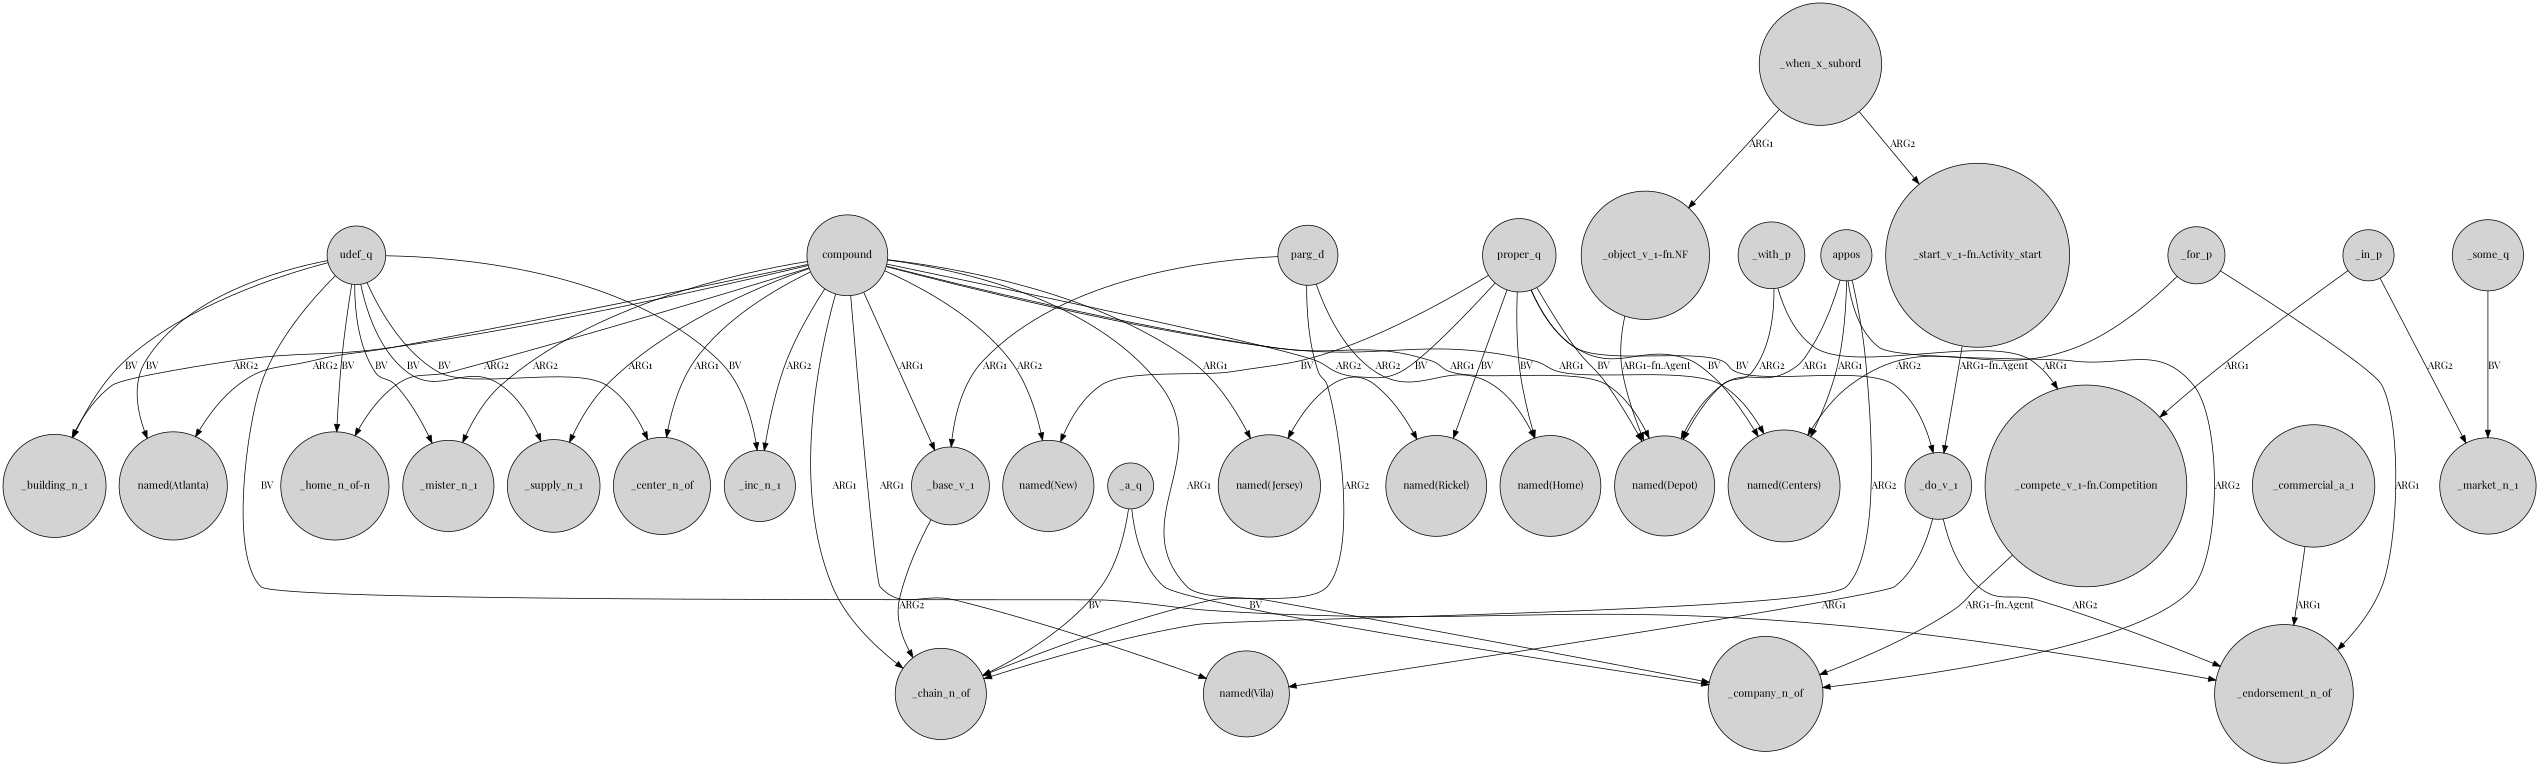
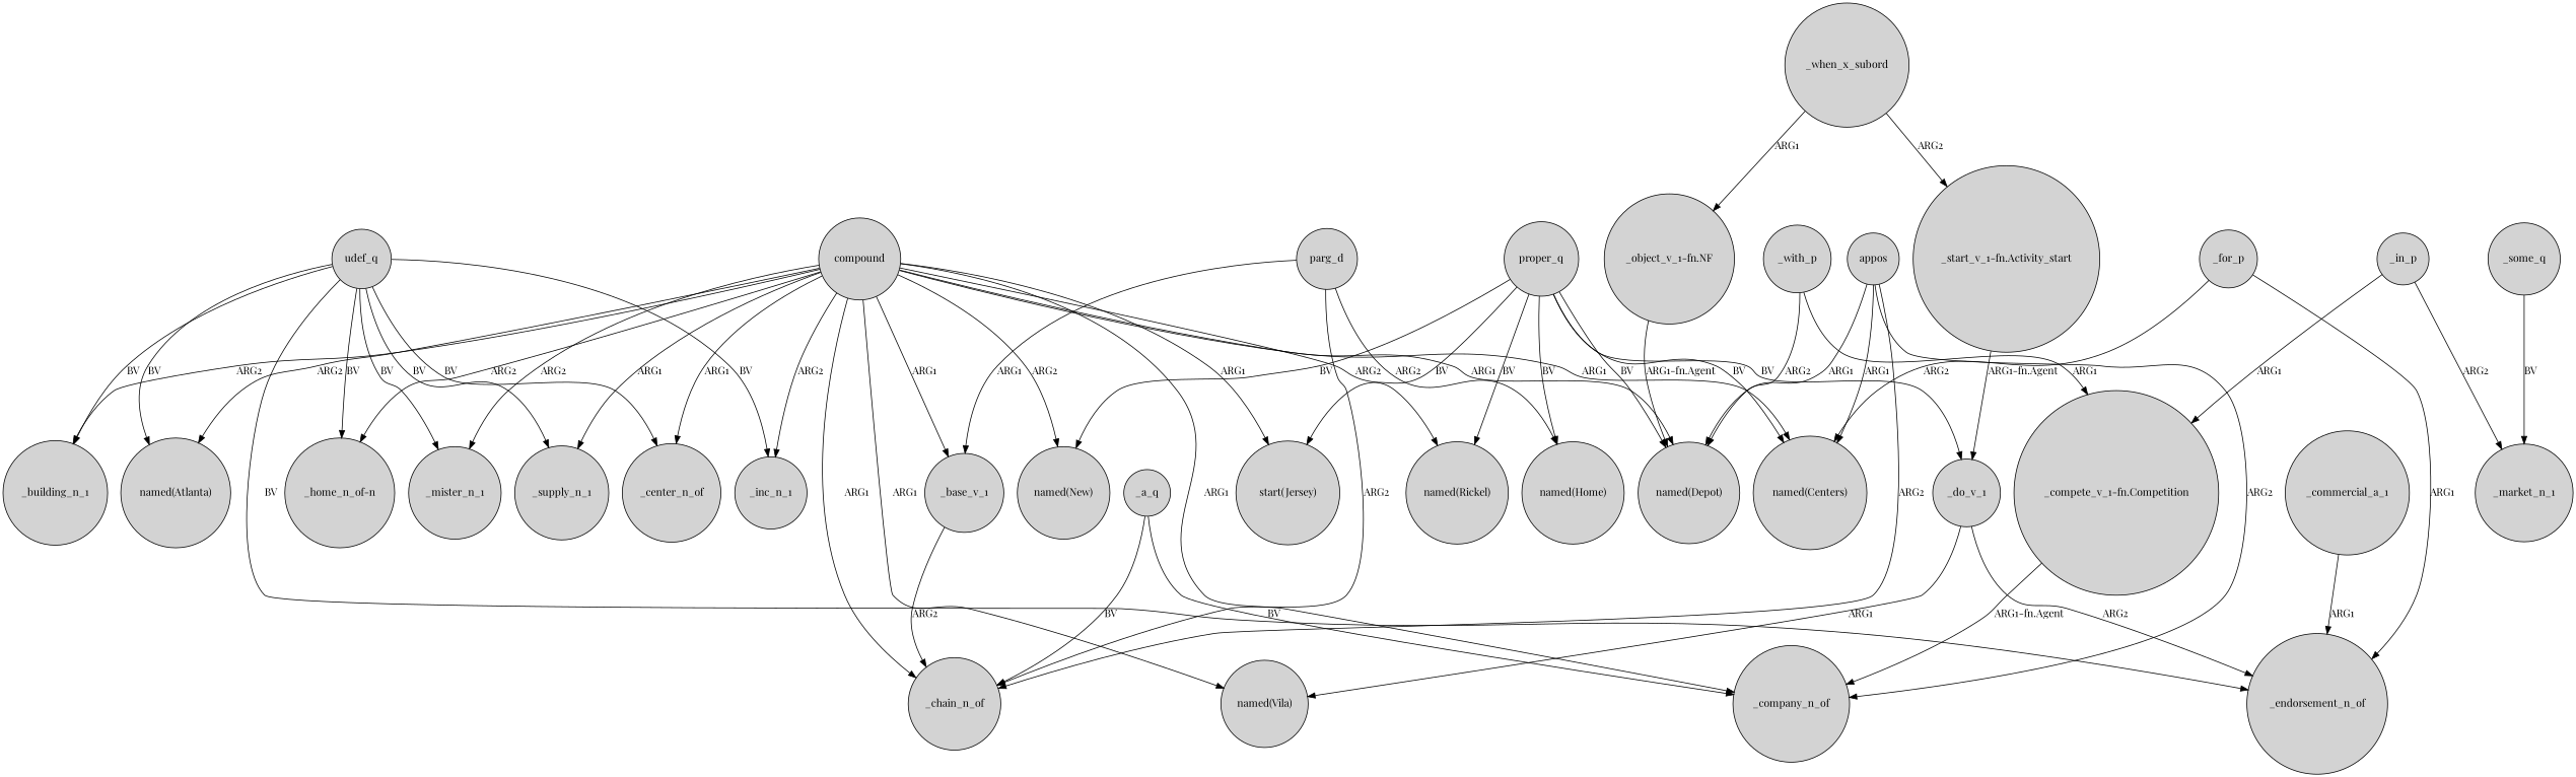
  digraph {
    fontname="Playfair Display"
    node [fontname="Playfair Display" shape=circle style=filled]
    edge [fontname="Playfair Display"]
    _base_v_1
    _chain_n_of
    udef_q
    _inc_n_1
    _building_n_1
    _mister_n_1
    "named(Atlanta)"
    "_home_n_of-n"
    _supply_n_1
    _center_n_of
    _endorsement_n_of
    compound
    "named(New)"
    _company_n_of
    "named(Vila)"
    "named(Centers)"
    "named(Rickel)"
    "named(Depot)"
-   "named(Jersey)"
+   "named(Jersey)" [label="start(Jersey)"]
    "_compete_v_1-fn.Competition"
    _with_p
    _a_q
    "_start_v_1-fn.Activity_start"
    _do_v_1
    proper_q
    "named(Home)"
    parg_d
    _when_x_subord
    "_object_v_1-fn.NF"
    appos
    _some_q
    _market_n_1
    _in_p
    _for_p
    _commercial_a_1
    _base_v_1 -> _chain_n_of [label=ARG2]
    udef_q -> _inc_n_1 [label=BV]
    udef_q -> _building_n_1 [label=BV]
    udef_q -> _mister_n_1 [label=BV]
    udef_q -> "named(Atlanta)" [label=BV]
    udef_q -> "_home_n_of-n" [label=BV]
    udef_q -> _supply_n_1 [label=BV]
    udef_q -> _center_n_of [label=BV]
    udef_q -> _endorsement_n_of [label=BV]
    compound -> _base_v_1 [label=ARG1]
    compound -> _chain_n_of [label=ARG1]
    compound -> _inc_n_1 [label=ARG2]
    compound -> _building_n_1 [label=ARG2]
    compound -> _mister_n_1 [label=ARG2]
    compound -> "named(Atlanta)" [label=ARG2]
    compound -> "_home_n_of-n" [label=ARG2]
    compound -> _supply_n_1 [label=ARG1]
    compound -> _center_n_of [label=ARG1]
    compound -> "named(New)" [label=ARG2]
    compound -> _company_n_of [label=ARG1]
    compound -> "named(Vila)" [label=ARG1]
    compound -> "named(Centers)" [label=ARG1]
    compound -> "named(Rickel)" [label=ARG2]
    compound -> "named(Depot)" [label=ARG1]
    compound -> "named(Jersey)" [label=ARG1]
    "_compete_v_1-fn.Competition" -> _company_n_of [label="ARG1-fn.Agent"]
    _with_p -> "named(Depot)" [label=ARG2]
    _with_p -> "_compete_v_1-fn.Competition" [label=ARG1]
    _a_q -> _chain_n_of [label=BV]
    _a_q -> _company_n_of [label=BV]
    "_start_v_1-fn.Activity_start" -> _do_v_1 [label="ARG1-fn.Agent"]
    _do_v_1 -> _endorsement_n_of [label=ARG2]
    _do_v_1 -> "named(Vila)" [label=ARG1]
    proper_q -> "named(New)" [label=BV]
    proper_q -> "named(Centers)" [label=BV]
    proper_q -> "named(Rickel)" [label=BV]
    proper_q -> "named(Depot)" [label=BV]
    proper_q -> "named(Jersey)" [label=BV]
    proper_q -> _do_v_1 [label=BV]
    proper_q -> "named(Home)" [label=BV]
    parg_d -> _base_v_1 [label=ARG1]
    parg_d -> _chain_n_of [label=ARG2]
    parg_d -> "named(Home)" [label=ARG2]
    _when_x_subord -> "_start_v_1-fn.Activity_start" [label=ARG2]
    _when_x_subord -> "_object_v_1-fn.NF" [label=ARG1]
    "_object_v_1-fn.NF" -> "named(Depot)" [label="ARG1-fn.Agent"]
    appos -> _chain_n_of [label=ARG2]
    appos -> _company_n_of [label=ARG2]
    appos -> "named(Centers)" [label=ARG1]
    appos -> "named(Depot)" [label=ARG1]
    _some_q -> _market_n_1 [label=BV]
    _in_p -> "_compete_v_1-fn.Competition" [label=ARG1]
    _in_p -> _market_n_1 [label=ARG2]
    _for_p -> _endorsement_n_of [label=ARG1]
    _for_p -> "named(Centers)" [label=ARG2]
    _commercial_a_1 -> _endorsement_n_of [label=ARG1]
  }
